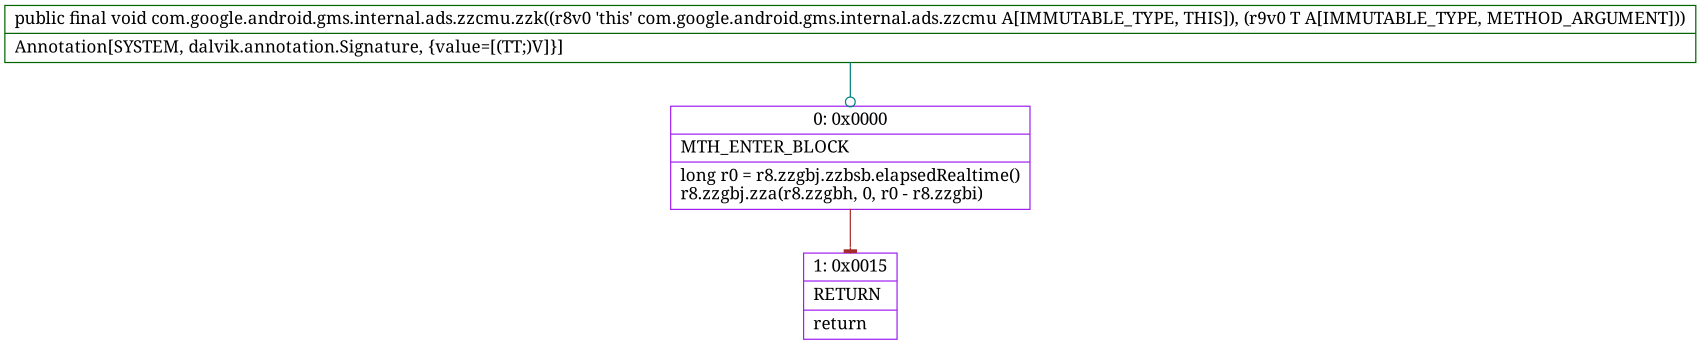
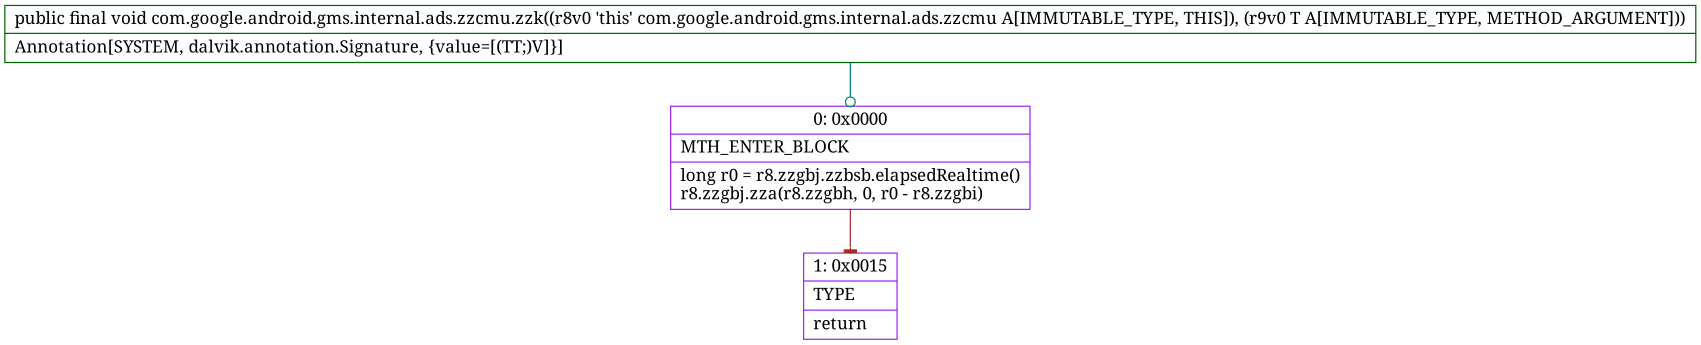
  digraph {
    fontname="Noto Serif"
    node [shape=record color=purple fontname="Noto Serif"]
    edge [fontname="Noto Serif"]
    n1 [label="{0\:\ 0x0000|MTH_ENTER_BLOCK\l|long r0 = r8.zzgbj.zzbsb.elapsedRealtime()\lr8.zzgbj.zza(r8.zzgbh, 0, r0 \- r8.zzgbi)\l}"]
-   n2 [label="{1\:\ 0x0015|RETURN\l|return\l}"]
+   n2 [label="{1\:\ 0x0015|TYPE\l|return\l}"]
    n3 [label="{public final void com.google.android.gms.internal.ads.zzcmu.zzk((r8v0 'this' com.google.android.gms.internal.ads.zzcmu A[IMMUTABLE_TYPE, THIS]), (r9v0 T A[IMMUTABLE_TYPE, METHOD_ARGUMENT]))  | Annotation[SYSTEM, dalvik.annotation.Signature, \{value=[(TT;)V]\}]\l}" color=darkgreen]
    n1 -> n2 [color=brown arrowhead=tee]
    n3 -> n1 [color=teal arrowhead=odot]
  }
